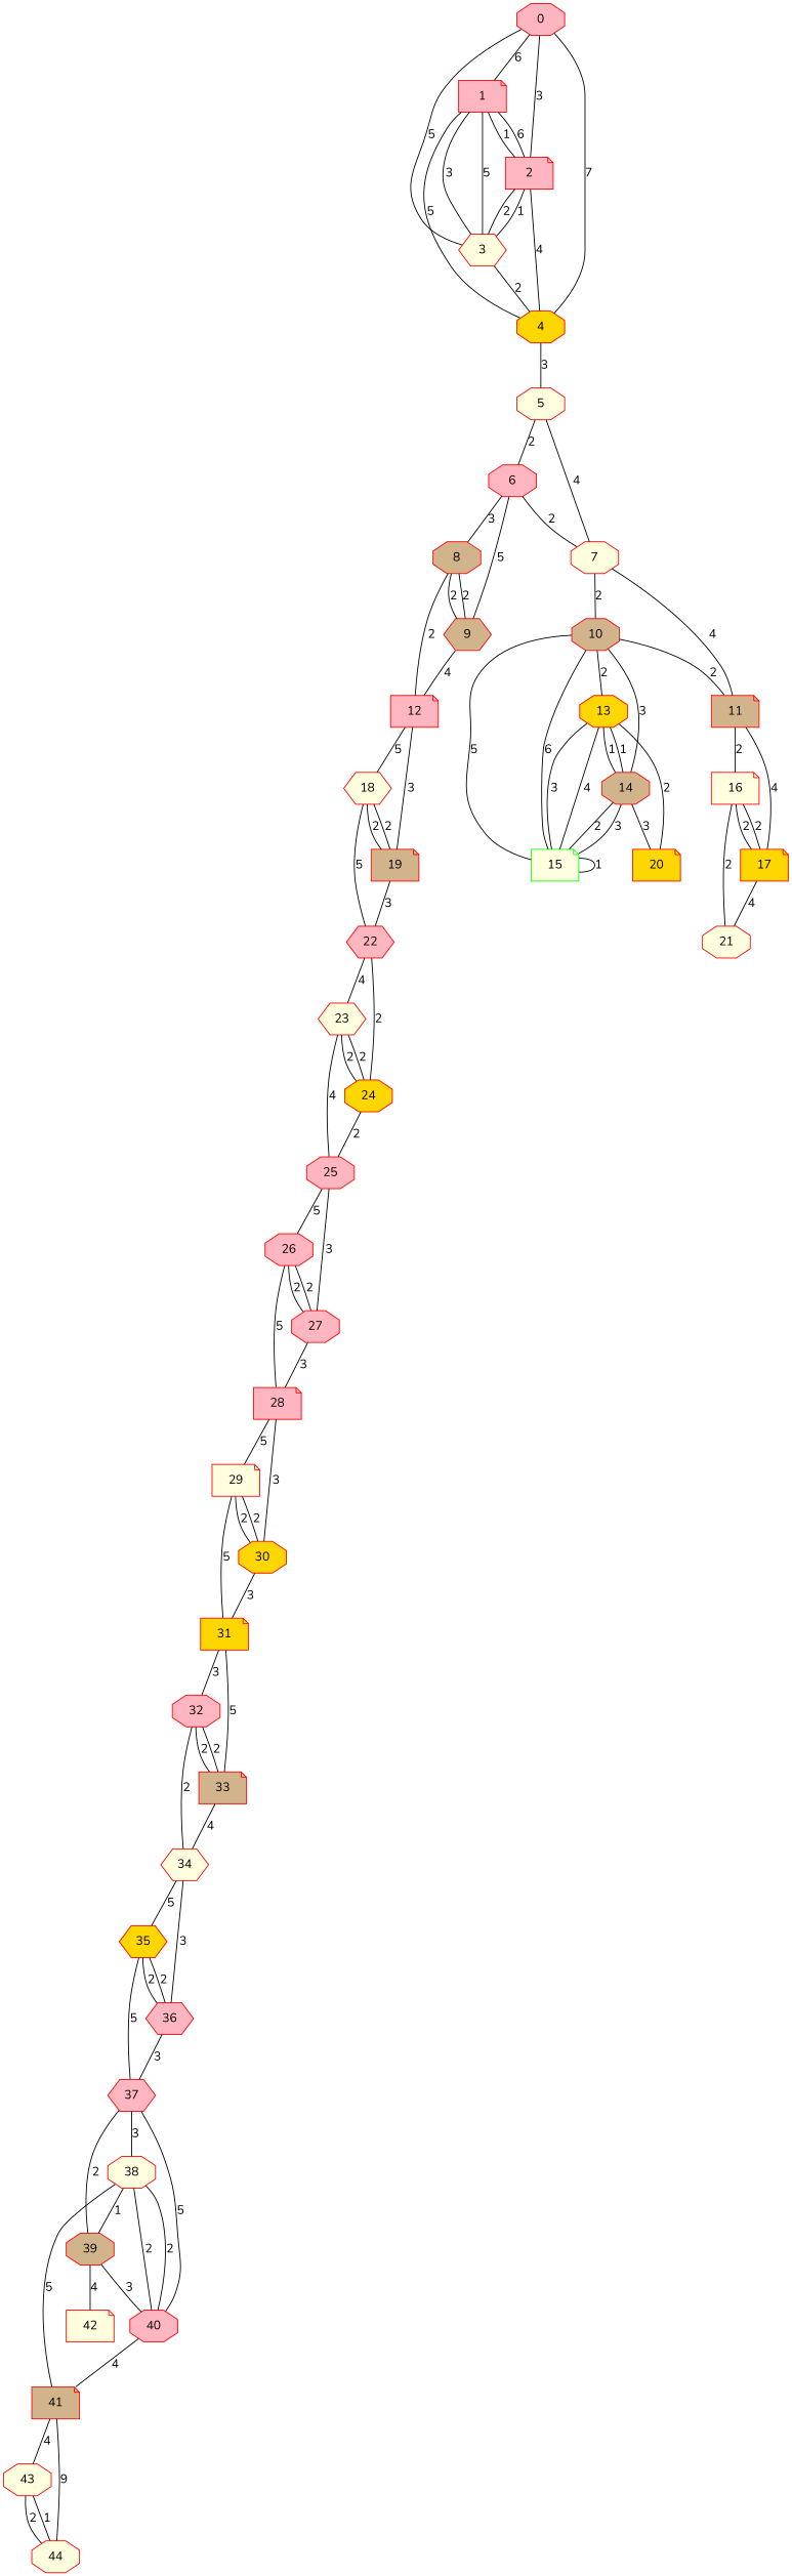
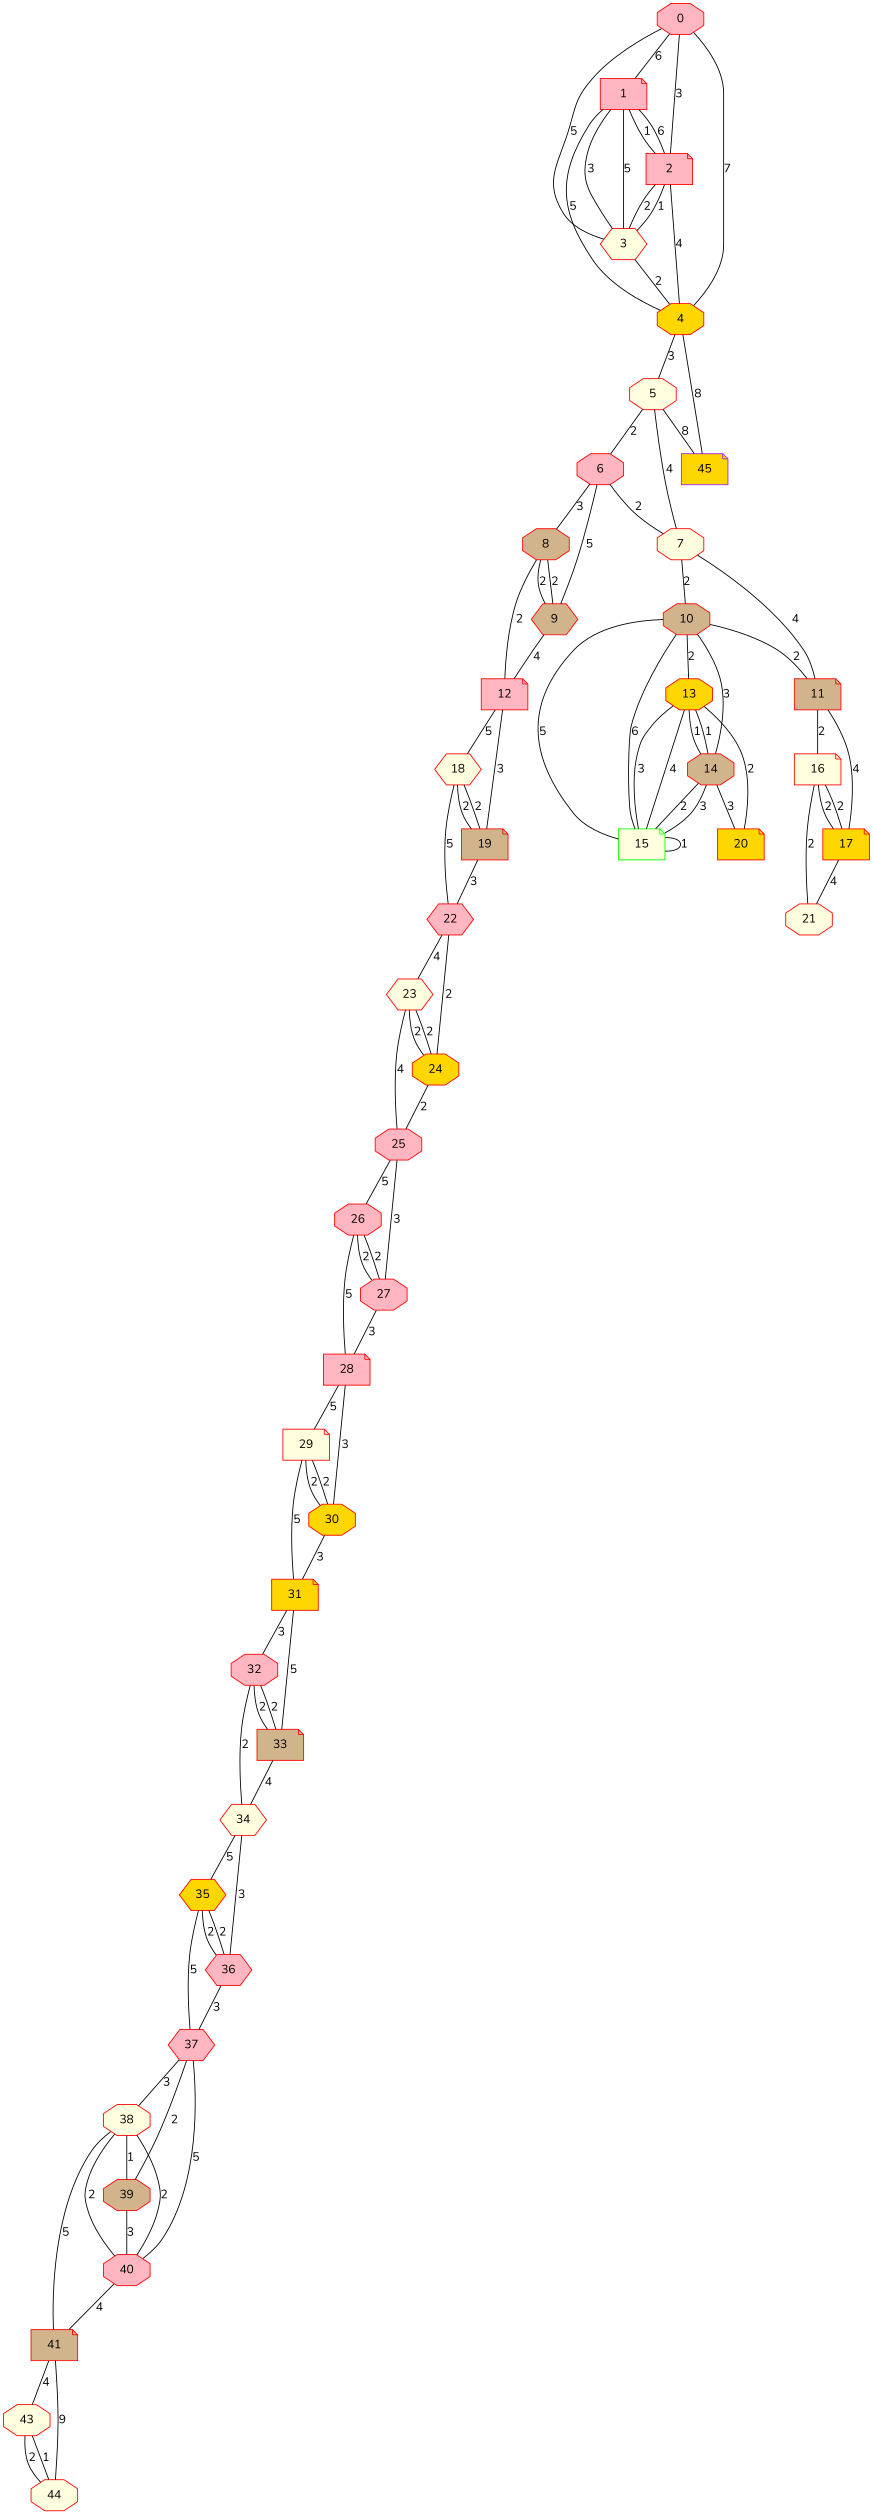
  graph {
    fontname=Nunito
    node [color=red fillcolor=lightpink fontname=Nunito shape=octagon style=filled weight=1]
    edge [fontname=Nunito]
    1 [shape=note]
    0
    2 [shape=note]
    3 [fillcolor=lightyellow shape=hexagon]
    4 [fillcolor=gold]
    5 [fillcolor=lightyellow]
+   45 [color=purple fillcolor=gold shape=note weight=4]
    6
    7 [fillcolor=lightyellow]
    8 [fillcolor=tan]
    9 [fillcolor=tan shape=hexagon]
    10 [fillcolor=tan]
    11 [fillcolor=tan shape=note]
    12 [shape=note]
    13 [fillcolor=gold]
    14 [fillcolor=tan]
    15 [color=green fillcolor=lightyellow shape=note weight=2]
    16 [fillcolor=lightyellow shape=note]
    17 [fillcolor=gold shape=note]
    18 [fillcolor=lightyellow shape=hexagon]
    19 [fillcolor=tan shape=note]
    20 [fillcolor=gold shape=note]
    21 [fillcolor=lightyellow]
    22 [shape=hexagon]
    23 [fillcolor=lightyellow shape=hexagon]
    24 [fillcolor=gold]
    25
    26
    27
    28 [shape=note]
    29 [fillcolor=lightyellow shape=note]
    30 [fillcolor=gold]
    31 [fillcolor=gold shape=note]
    32
    33 [fillcolor=tan shape=note]
    34 [fillcolor=lightyellow shape=hexagon]
    35 [fillcolor=gold shape=hexagon]
    36 [shape=hexagon]
    37 [shape=hexagon]
    38 [fillcolor=lightyellow]
    39 [fillcolor=tan]
    40
    41 [fillcolor=tan shape=note]
-   42 [fillcolor=lightyellow shape=note]
    43 [fillcolor=lightyellow]
    44 [fillcolor=lightyellow]
    1 -- 2 [label=1]
    1 -- 2 [label=6]
    1 -- 3 [label=3]
    1 -- 3 [label=5]
    1 -- 4 [label=5]
    0 -- 1 [label=6]
    0 -- 2 [label=3]
    0 -- 3 [label=5]
    0 -- 4 [label=7]
    2 -- 3 [label=2]
    2 -- 3 [label=1]
    2 -- 4 [label=4]
    3 -- 4 [label=2]
    4 -- 5 [label=3]
+   4 -- 45 [label=8]
+   5 -- 45 [label=8]
    5 -- 6 [label=2]
    5 -- 7 [label=4]
    6 -- 7 [label=2]
    6 -- 8 [label=3]
    6 -- 9 [label=5]
    7 -- 10 [label=2]
    7 -- 11 [label=4]
    8 -- 9 [label=2]
    8 -- 9 [label=2]
    8 -- 12 [label=2]
    9 -- 12 [label=4]
    10 -- 11 [label=2]
    10 -- 13 [label=2]
    10 -- 14 [label=3]
    10 -- 15 [label=5]
    10 -- 15 [label=6]
    11 -- 16 [label=2]
    11 -- 17 [label=4]
    12 -- 18 [label=5]
    12 -- 19 [label=3]
    13 -- 14 [label=1]
    13 -- 14 [label=1]
    13 -- 15 [label=3]
    13 -- 15 [label=4]
    13 -- 20 [label=2]
    14 -- 15 [label=2]
    14 -- 15 [label=3]
    14 -- 20 [label=3]
    15 -- 15 [label=1]
    16 -- 17 [label=2]
    16 -- 17 [label=2]
    16 -- 21 [label=2]
    17 -- 21 [label=4]
    18 -- 19 [label=2]
    18 -- 19 [label=2]
    18 -- 22 [label=5]
    19 -- 22 [label=3]
    22 -- 23 [label=4]
    22 -- 24 [label=2]
    23 -- 24 [label=2]
    23 -- 24 [label=2]
    23 -- 25 [label=4]
    24 -- 25 [label=2]
    25 -- 26 [label=5]
    25 -- 27 [label=3]
    26 -- 27 [label=2]
    26 -- 27 [label=2]
    26 -- 28 [label=5]
    27 -- 28 [label=3]
    28 -- 29 [label=5]
    28 -- 30 [label=3]
    29 -- 30 [label=2]
    29 -- 30 [label=2]
    29 -- 31 [label=5]
    30 -- 31 [label=3]
    31 -- 32 [label=3]
    31 -- 33 [label=5]
    32 -- 33 [label=2]
    32 -- 33 [label=2]
    32 -- 34 [label=2]
    33 -- 34 [label=4]
    34 -- 35 [label=5]
    34 -- 36 [label=3]
    35 -- 36 [label=2]
    35 -- 36 [label=2]
    35 -- 37 [label=5]
    36 -- 37 [label=3]
    37 -- 38 [label=3]
    37 -- 39 [label=2]
    37 -- 40 [label=5]
    38 -- 39 [label=1]
    38 -- 40 [label=2]
    38 -- 40 [label=2]
    38 -- 41 [label=5]
    39 -- 40 [label=3]
-   39 -- 42 [label=4]
    40 -- 41 [label=4]
    41 -- 43 [label=4]
    41 -- 44 [label=9]
    43 -- 44 [label=1]
    43 -- 44 [label=2]
  }
